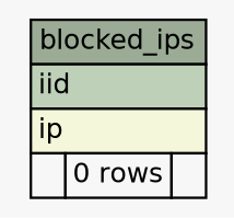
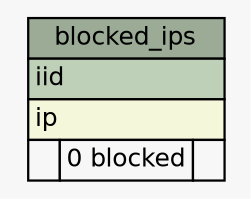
  digraph {
    bgcolor="#f7f7f7"
    fontname=Helvetica
    fontsize=11
    nodesep=0.18
    rankdir=RL
    ranksep=0.46
-   n1 [fontname=Helvetica fontsize=11 label=<     <TABLE BORDER="0" CELLBORDER="1" CELLSPACING="0" BGCOLOR="#ffffff">       <TR><TD COLSPAN="3" BGCOLOR="#9bab96" ALIGN="CENTER">blocked_ips</TD></TR>       <TR><TD PORT="iid" COLSPAN="3" BGCOLOR="#bed1b8" ALIGN="LEFT">iid</TD></TR>       <TR><TD PORT="ip" COLSPAN="3" BGCOLOR="#f4f7da" ALIGN="LEFT">ip</TD></TR>       <TR><TD ALIGN="LEFT" BGCOLOR="#f7f7f7">  </TD><TD ALIGN="RIGHT" BGCOLOR="#f7f7f7">0 rows</TD><TD ALIGN="RIGHT" BGCOLOR="#f7f7f7">  </TD></TR>     </TABLE>> shape=plaintext]
+   n1 [fontname=Helvetica fontsize=11 label=<     <TABLE BORDER="0" CELLBORDER="1" CELLSPACING="0" BGCOLOR="#ffffff">       <TR><TD COLSPAN="3" BGCOLOR="#9bab96" ALIGN="CENTER">blocked_ips</TD></TR>       <TR><TD PORT="iid" COLSPAN="3" BGCOLOR="#bed1b8" ALIGN="LEFT">iid</TD></TR>       <TR><TD PORT="ip" COLSPAN="3" BGCOLOR="#f4f7da" ALIGN="LEFT">ip</TD></TR>       <TR><TD ALIGN="LEFT" BGCOLOR="#f7f7f7">  </TD><TD ALIGN="RIGHT" BGCOLOR="#f7f7f7">0 blocked</TD><TD ALIGN="RIGHT" BGCOLOR="#f7f7f7">  </TD></TR>     </TABLE>> shape=plaintext]
  }
